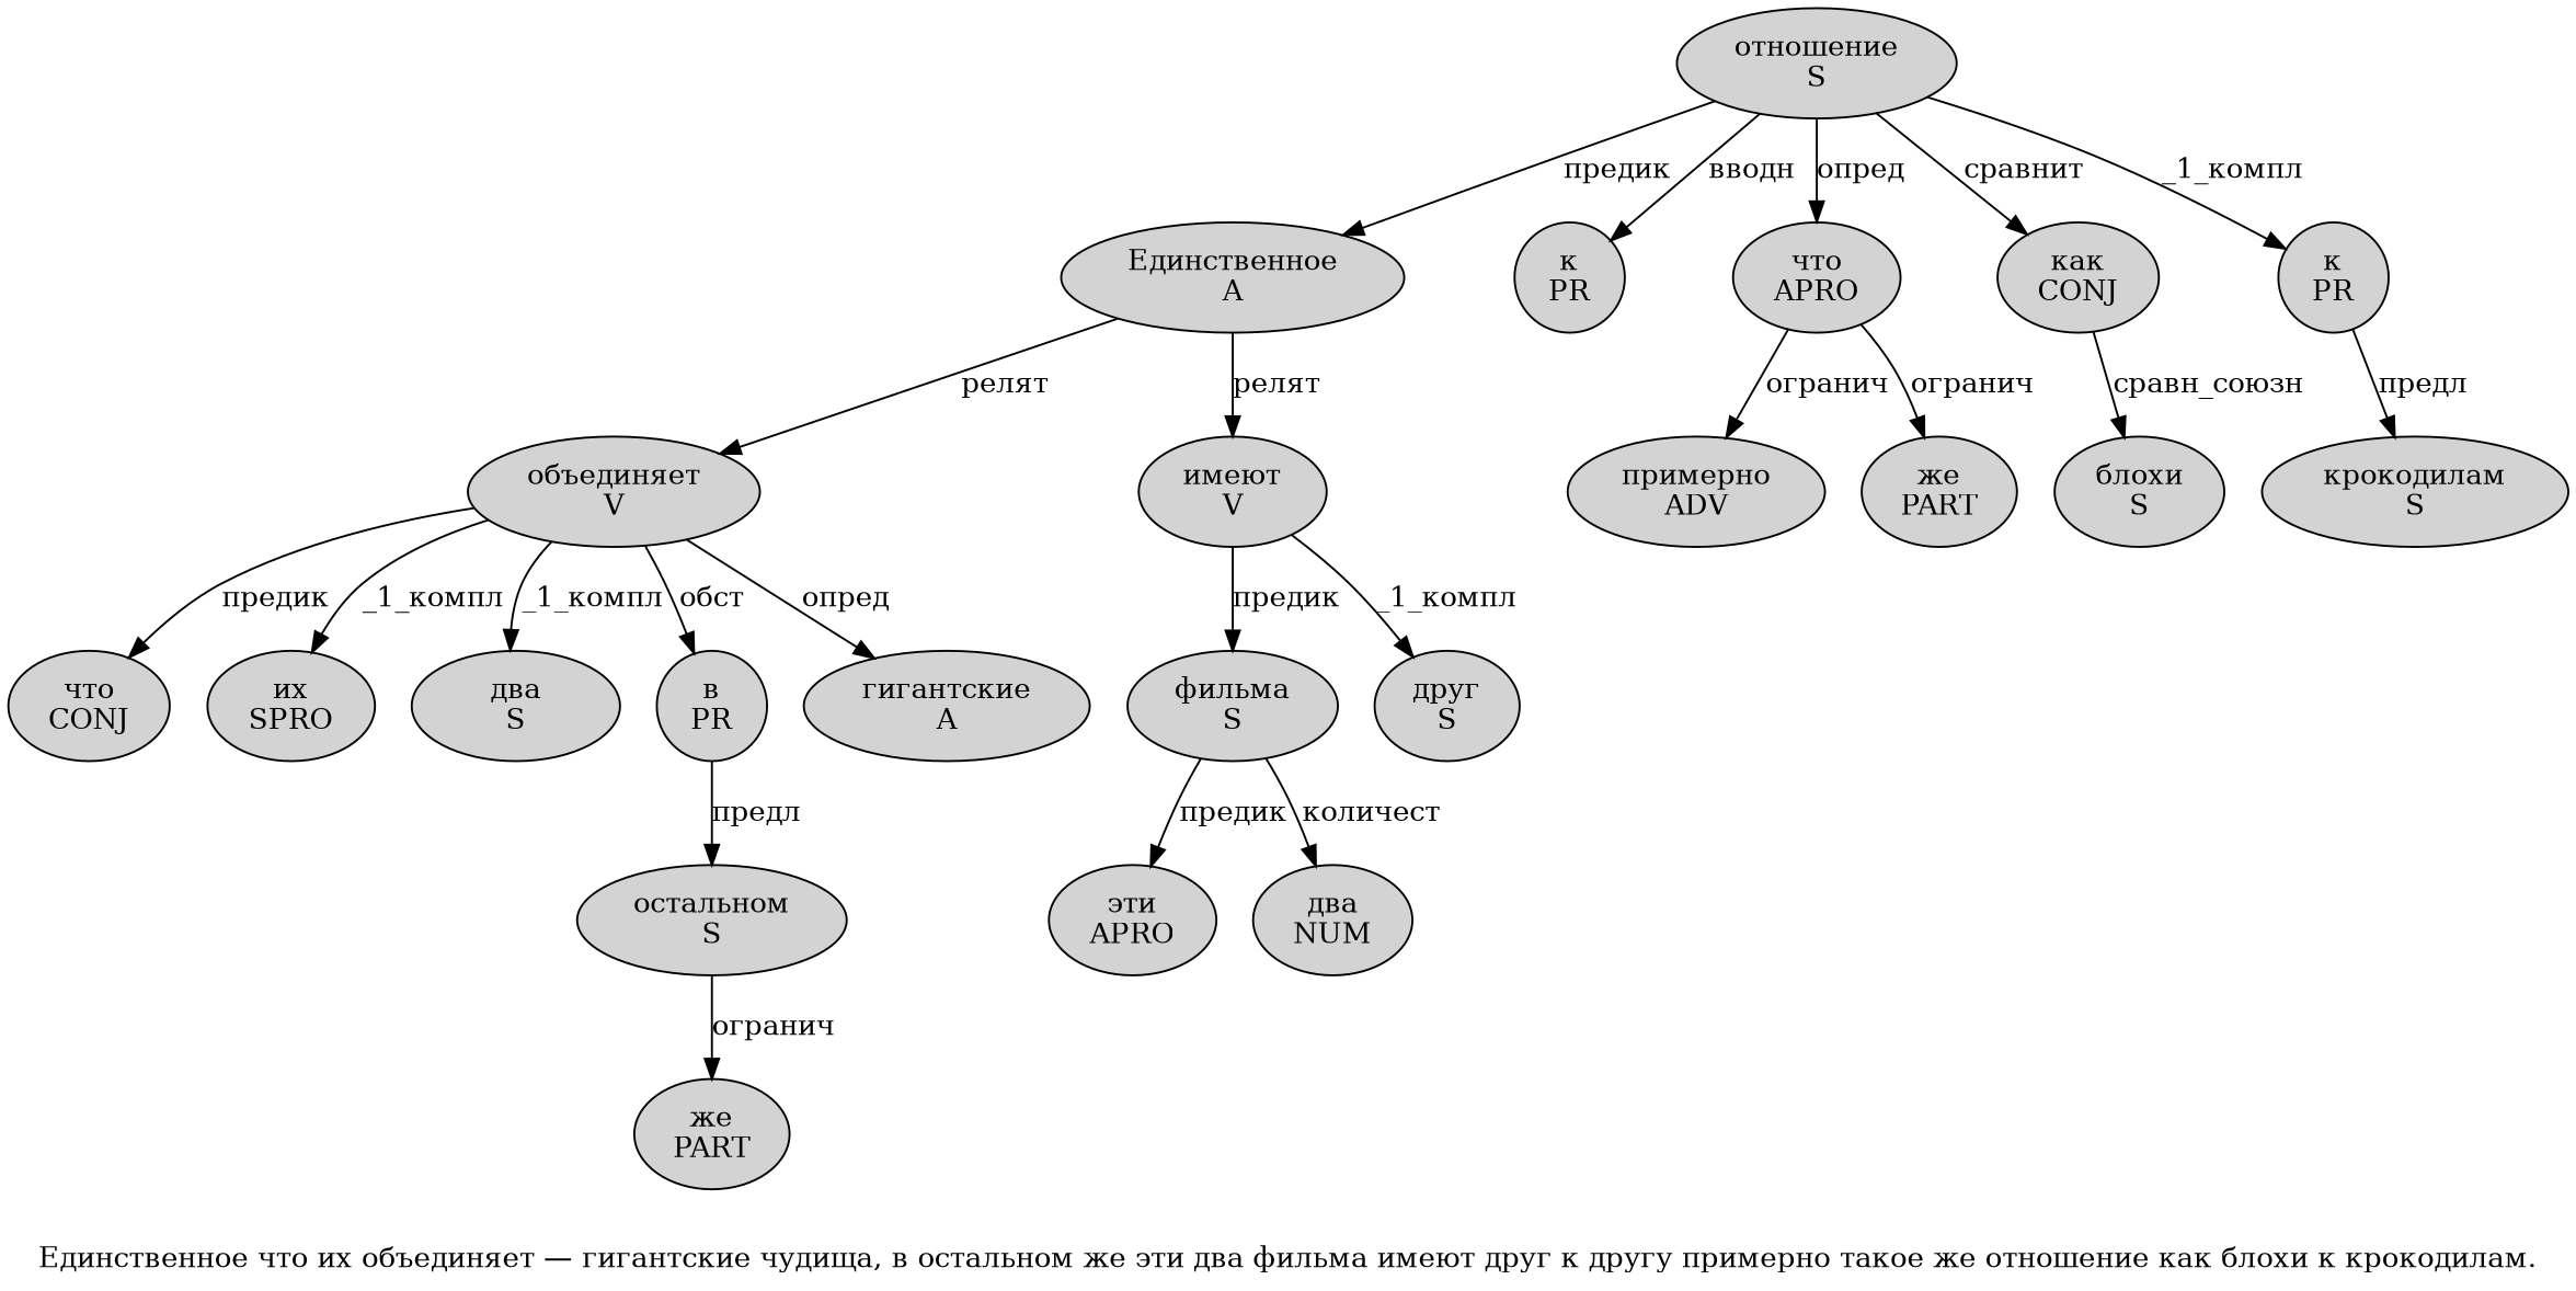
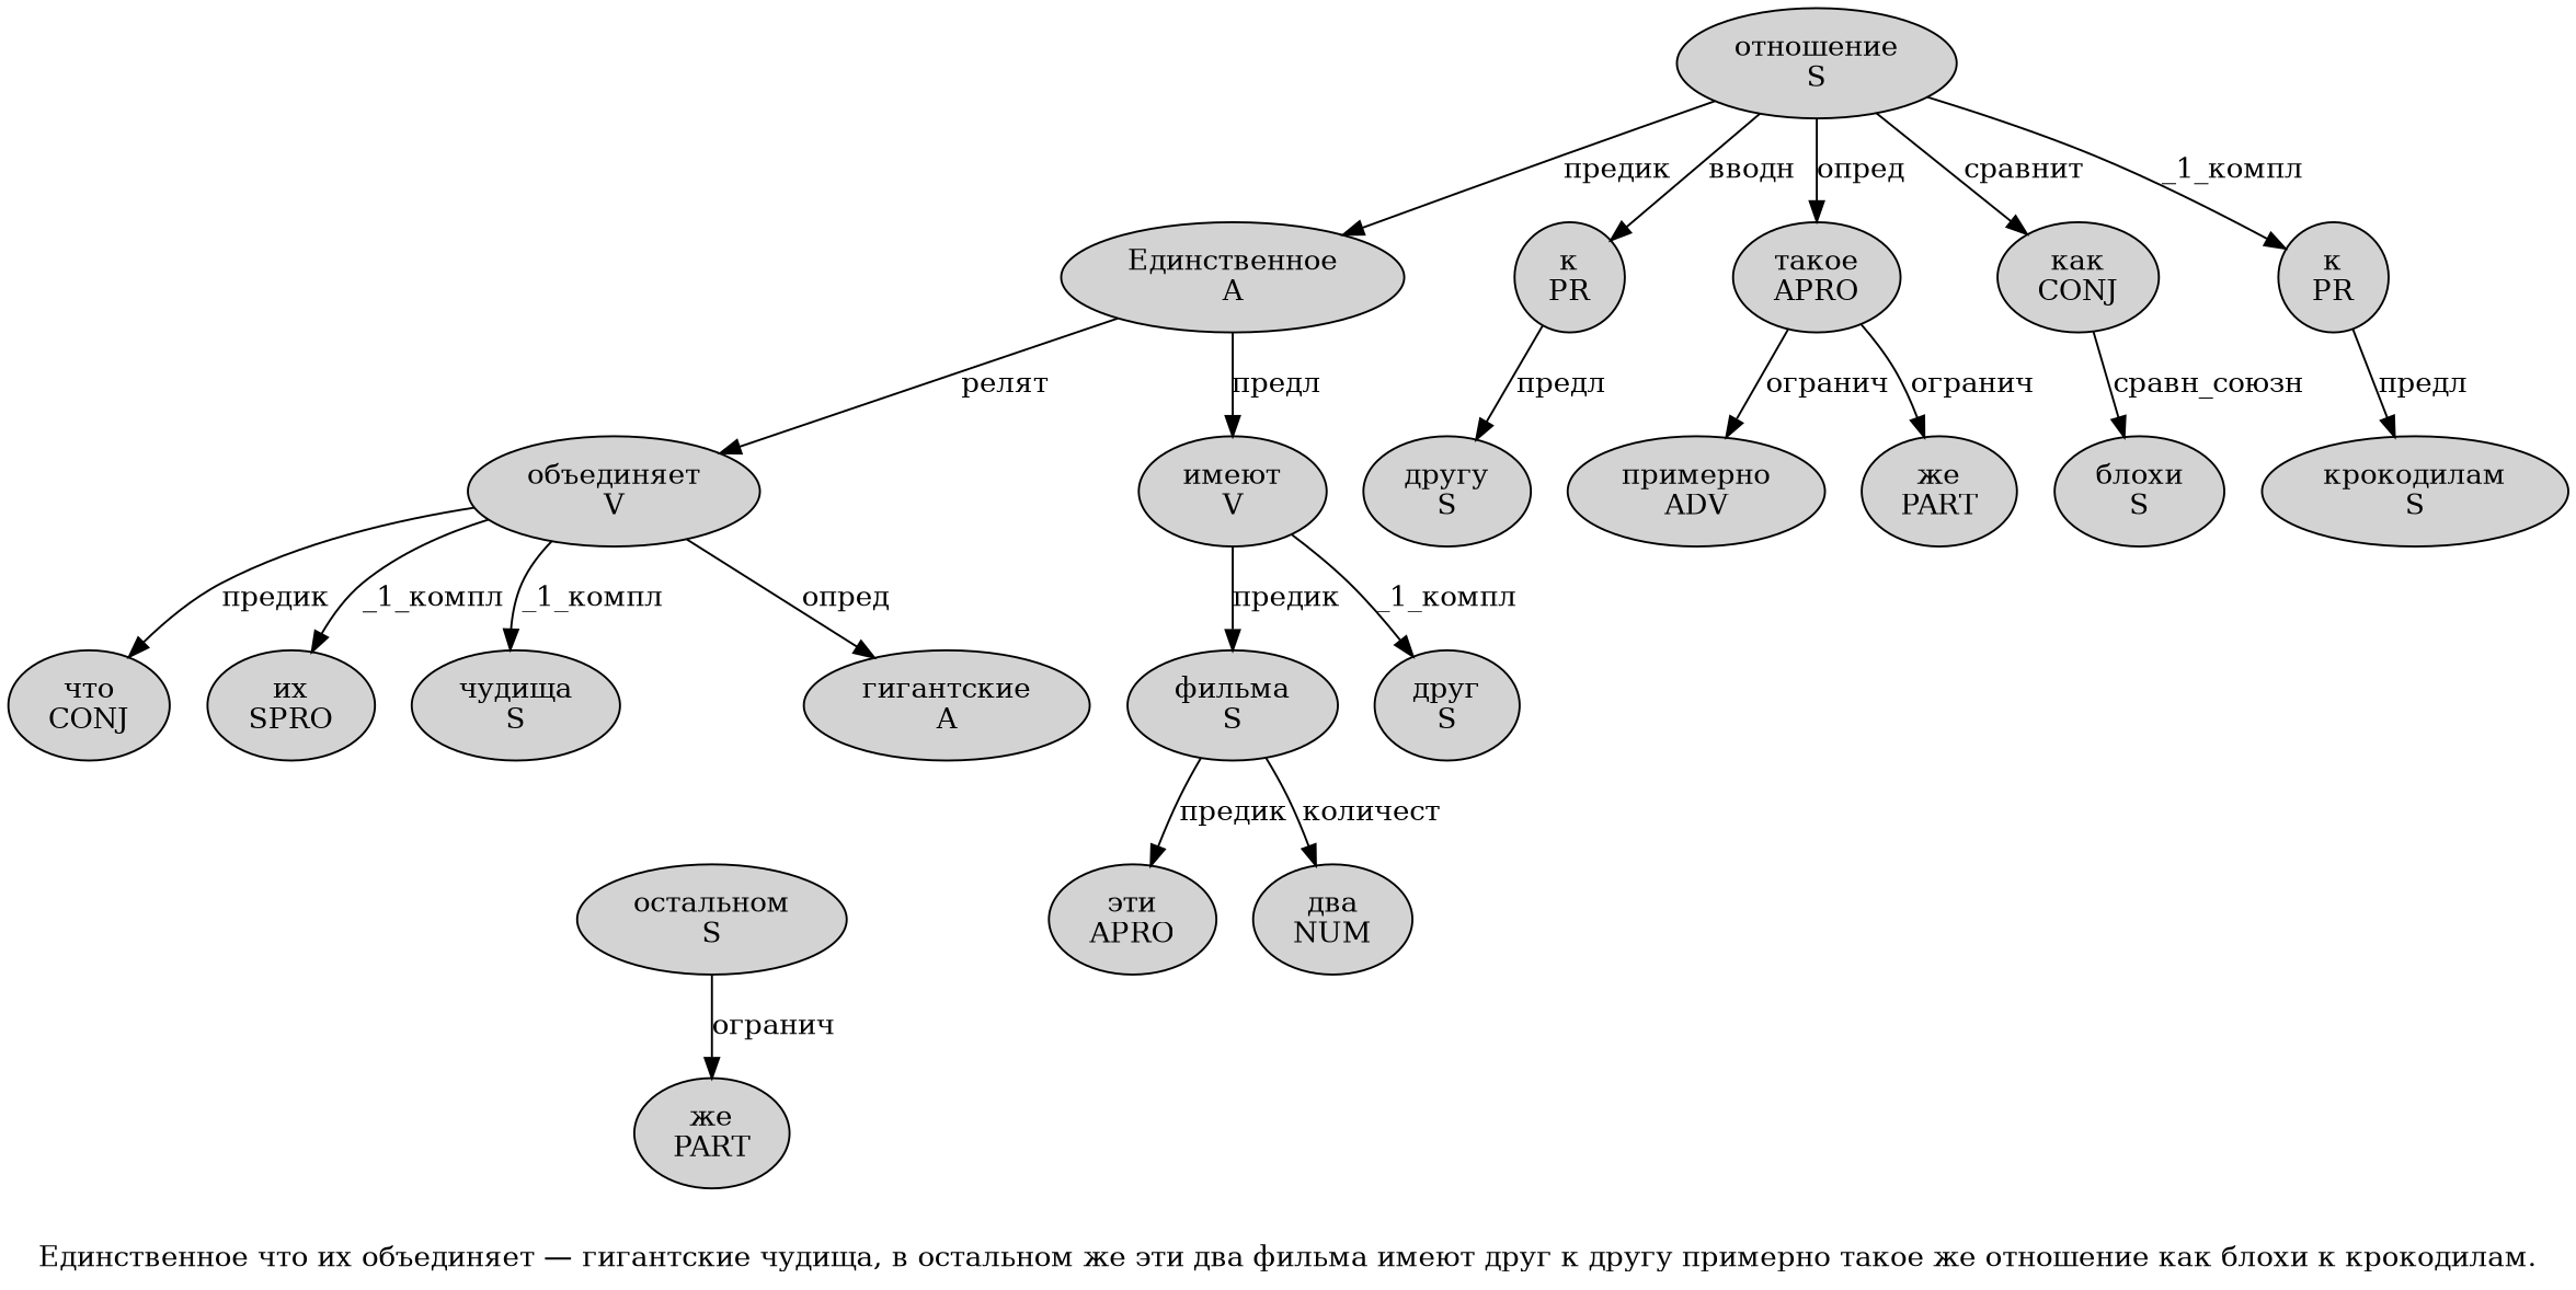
  digraph {
    fontname="DejaVu Serif"
    label="Единственное что их объединяет — гигантские чудища, в остальном же эти два фильма имеют друг к другу примерно такое же отношение как блохи к крокодилам."
    node [fillcolor=lightgray fontname="DejaVu Serif" penwidth=1 shape=ellipse style=filled]
    edge [fontname="DejaVu Serif"]
    n1 [label="Единственное\nA"]
    n2 [label="объединяет\nV"]
    n3 [label="имеют\nV"]
    n4 [label="что\nCONJ"]
    n5 [label="их\nSPRO"]
-   n6 [label="два\nS"]
-   n7 [label="в\nPR"]
+   n6 [label="чудища\nS"]
    n8 [label="гигантские\nA"]
    n9 [label="фильма\nS"]
    n10 [label="друг\nS"]
    n11 [label="остальном\nS"]
    n12 [label="же\nPART"]
    n13 [label="эти\nAPRO"]
    n14 [label="два\nNUM"]
    n15 [label="к\nPR"]
+   n16 [label="другу\nS"]
    n17 [label="примерно\nADV"]
-   n18 [label="что\nAPRO"]
+   n18 [label="такое\nAPRO"]
    n19 [label="же\nPART"]
    n20 [label="отношение\nS"]
    n21 [label="как\nCONJ"]
    n22 [label="к\nPR"]
    n23 [label="блохи\nS"]
    n24 [label="крокодилам\nS"]
    n1 -> n2 [label="релят"]
-   n1 -> n3 [label="релят"]
+   n1 -> n3 [label="предл"]
    n2 -> n4 [label="предик"]
    n2 -> n5 [label="_1_компл"]
    n2 -> n6 [label="_1_компл"]
-   n2 -> n7 [label="обст"]
    n2 -> n8 [label="опред"]
    n3 -> n9 [label="предик"]
    n3 -> n10 [label="_1_компл"]
-   n7 -> n11 [label="предл"]
    n9 -> n13 [label="предик"]
    n9 -> n14 [label="количест"]
    n11 -> n12 [label="огранич"]
+   n15 -> n16 [label="предл"]
    n18 -> n17 [label="огранич"]
    n18 -> n19 [label="огранич"]
    n20 -> n1 [label="предик"]
    n20 -> n15 [label="вводн"]
    n20 -> n18 [label="опред"]
    n20 -> n21 [label="сравнит"]
    n20 -> n22 [label="_1_компл"]
    n21 -> n23 [label="сравн_союзн"]
    n22 -> n24 [label="предл"]
  }
